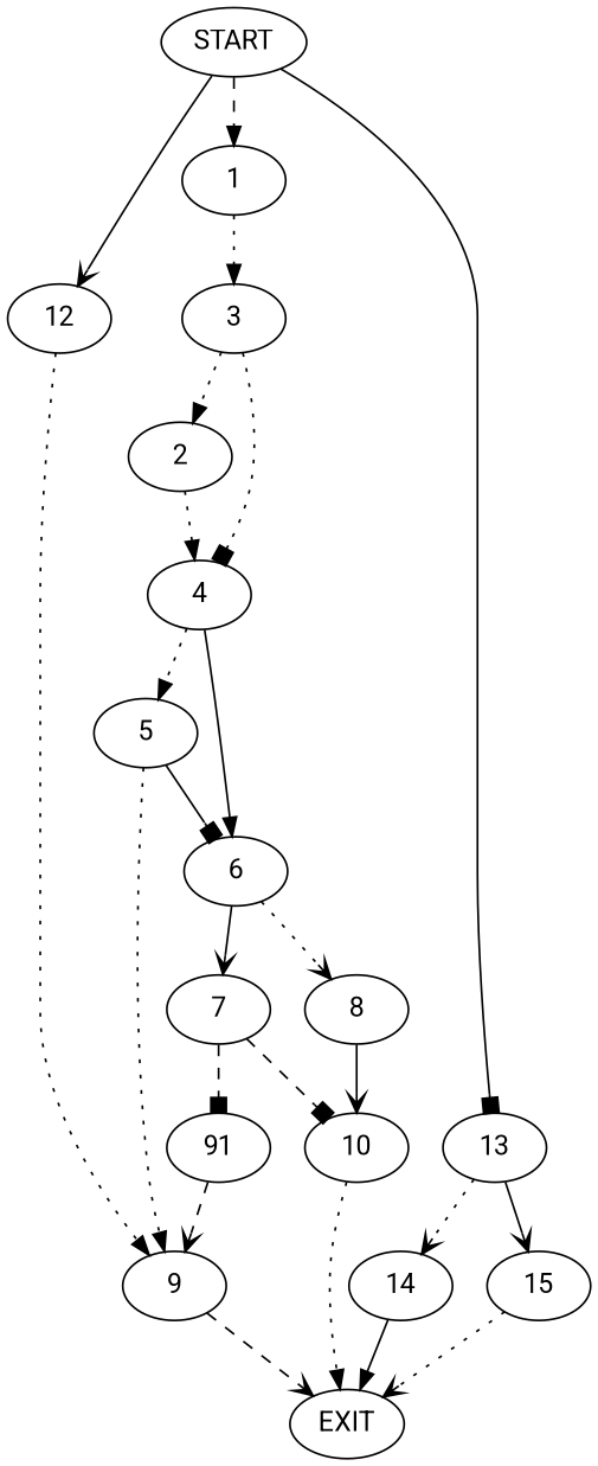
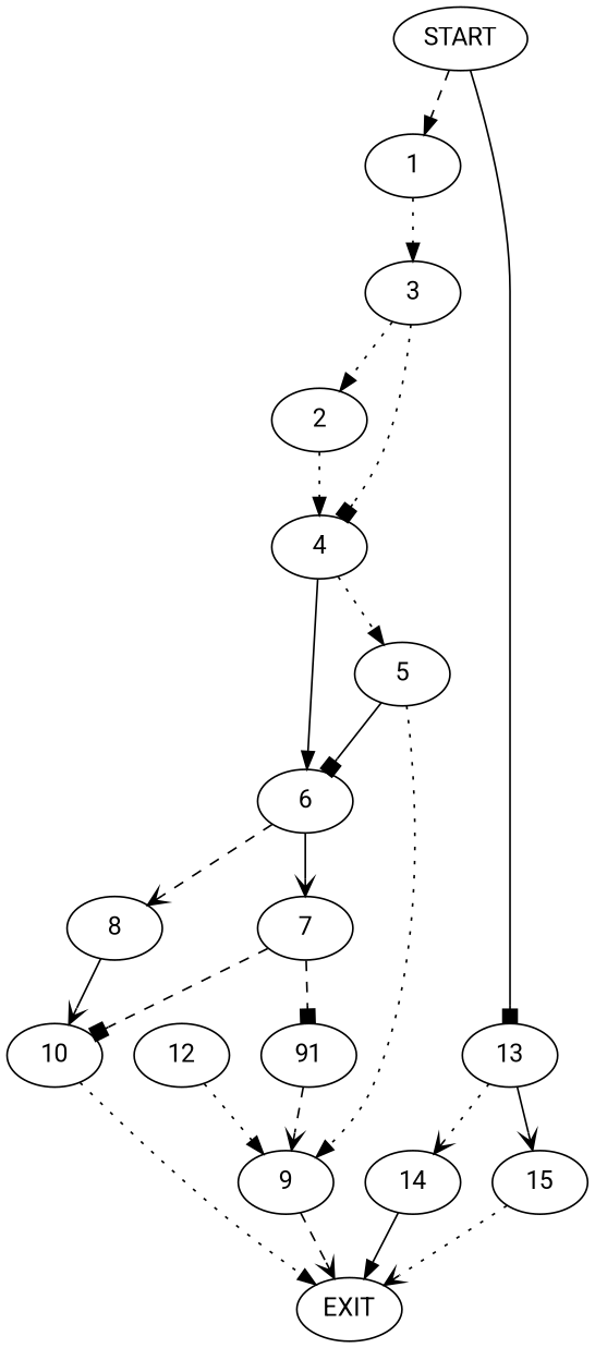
  digraph {
    fontname=Roboto
    node [fontname=Roboto]
    edge [arrowhead=normal fontname=Roboto style=dotted]
    n1 [label=START]
    1
    12
    13
    3
    9
    14
    15
    n9 [label=EXIT]
    2
    4
    5
    6
    7
    8
    10
    n17 [label=91]
    n1 -> 1 [style=dashed]
-   n1 -> 12 [arrowhead=vee style=solid]
    n1 -> 13 [arrowhead=box style=solid]
    1 -> 3
    12 -> 9
    13 -> 14 [arrowhead=vee]
    13 -> 15 [arrowhead=vee style=solid]
    3 -> 2
    3 -> 4 [arrowhead=box]
    9 -> n9 [arrowhead=vee style=dashed]
    14 -> n9 [style=solid]
    15 -> n9 [arrowhead=vee]
    2 -> 4
    4 -> 5
    4 -> 6 [style=solid]
    5 -> 9
    5 -> 6 [arrowhead=box style=solid]
    6 -> 7 [arrowhead=vee style=solid]
-   6 -> 8 [arrowhead=vee]
+   6 -> 8 [arrowhead=vee style=dashed]
    7 -> 10 [arrowhead=box style=dashed]
    7 -> n17 [arrowhead=box style=dashed]
    8 -> 10 [arrowhead=vee style=solid]
    10 -> n9
    n17 -> 9 [arrowhead=vee style=dashed]
  }
